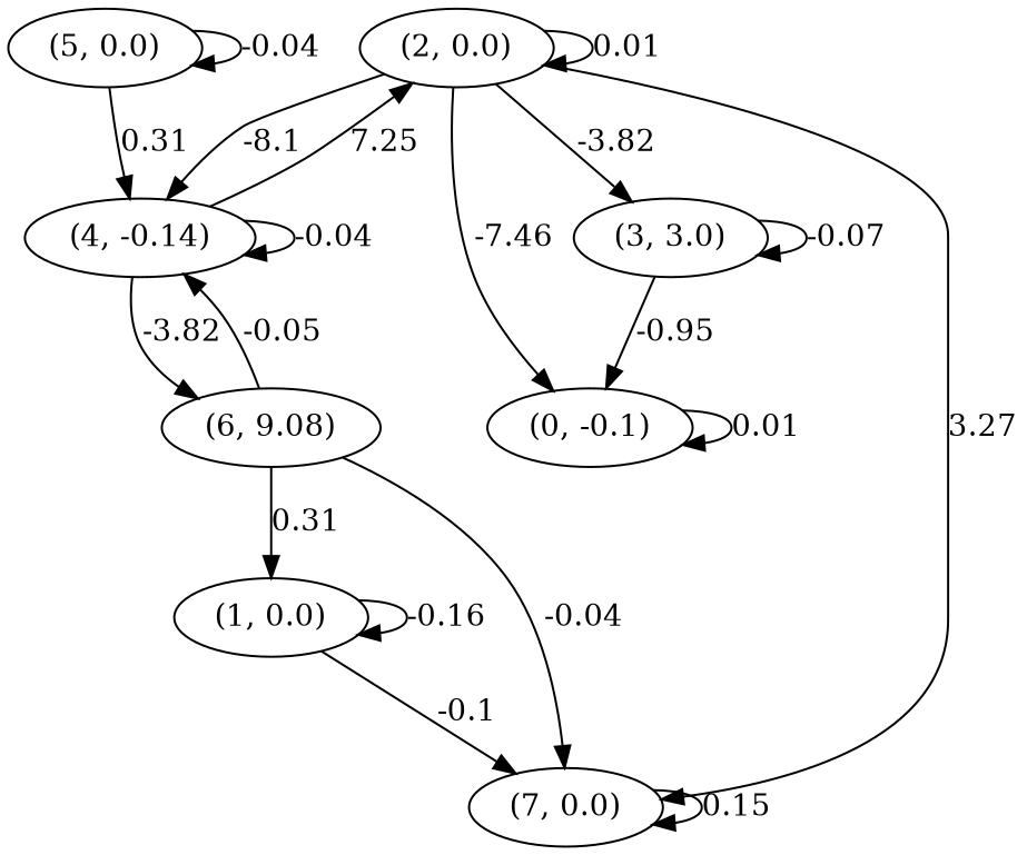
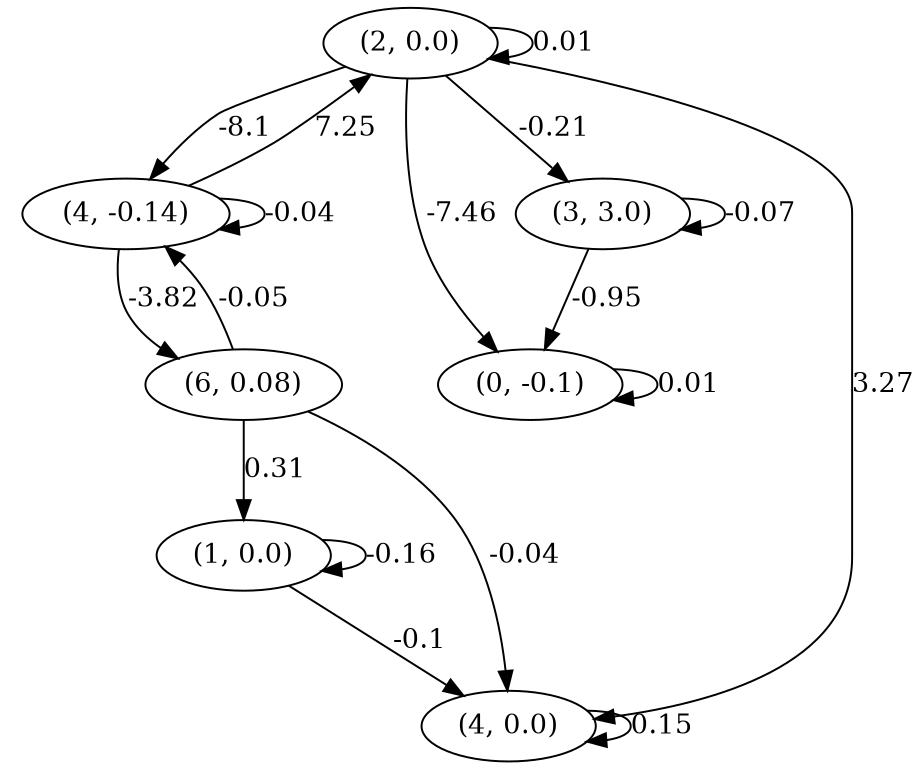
  digraph {
    n1 [label="(0, -0.1)"]
    n2 [label="(1, 0.0)"]
-   n3 [label="(7, 0.0)"]
+   n3 [label="(4, 0.0)"]
    n4 [label="(2, 0.0)"]
    n5 [label="(3, 3.0)"]
    n6 [label="(4, -0.14)"]
-   n7 [label="(6, 9.08)"]
-   n8 [label="(5, 0.0)"]
+   n7 [label="(6, 0.08)"]
    n1 -> n1 [label=0.01]
    n2 -> n2 [label=-0.16]
    n2 -> n3 [label=-0.1]
    n3 -> n3 [label=0.15]
    n4 -> n1 [label=-7.46]
    n4 -> n3 [label=3.27]
    n4 -> n4 [label=0.01]
-   n4 -> n5 [label=-3.82]
+   n4 -> n5 [label=-0.21]
    n4 -> n6 [label=-8.1]
    n5 -> n1 [label=-0.95]
    n5 -> n5 [label=-0.07]
    n6 -> n4 [label=7.25]
    n6 -> n6 [label=-0.04]
    n6 -> n7 [label=-3.82]
    n7 -> n2 [label=0.31]
    n7 -> n3 [label=-0.04]
    n7 -> n6 [label=-0.05]
-   n8 -> n6 [label=0.31]
-   n8 -> n8 [label=-0.04]
  }
